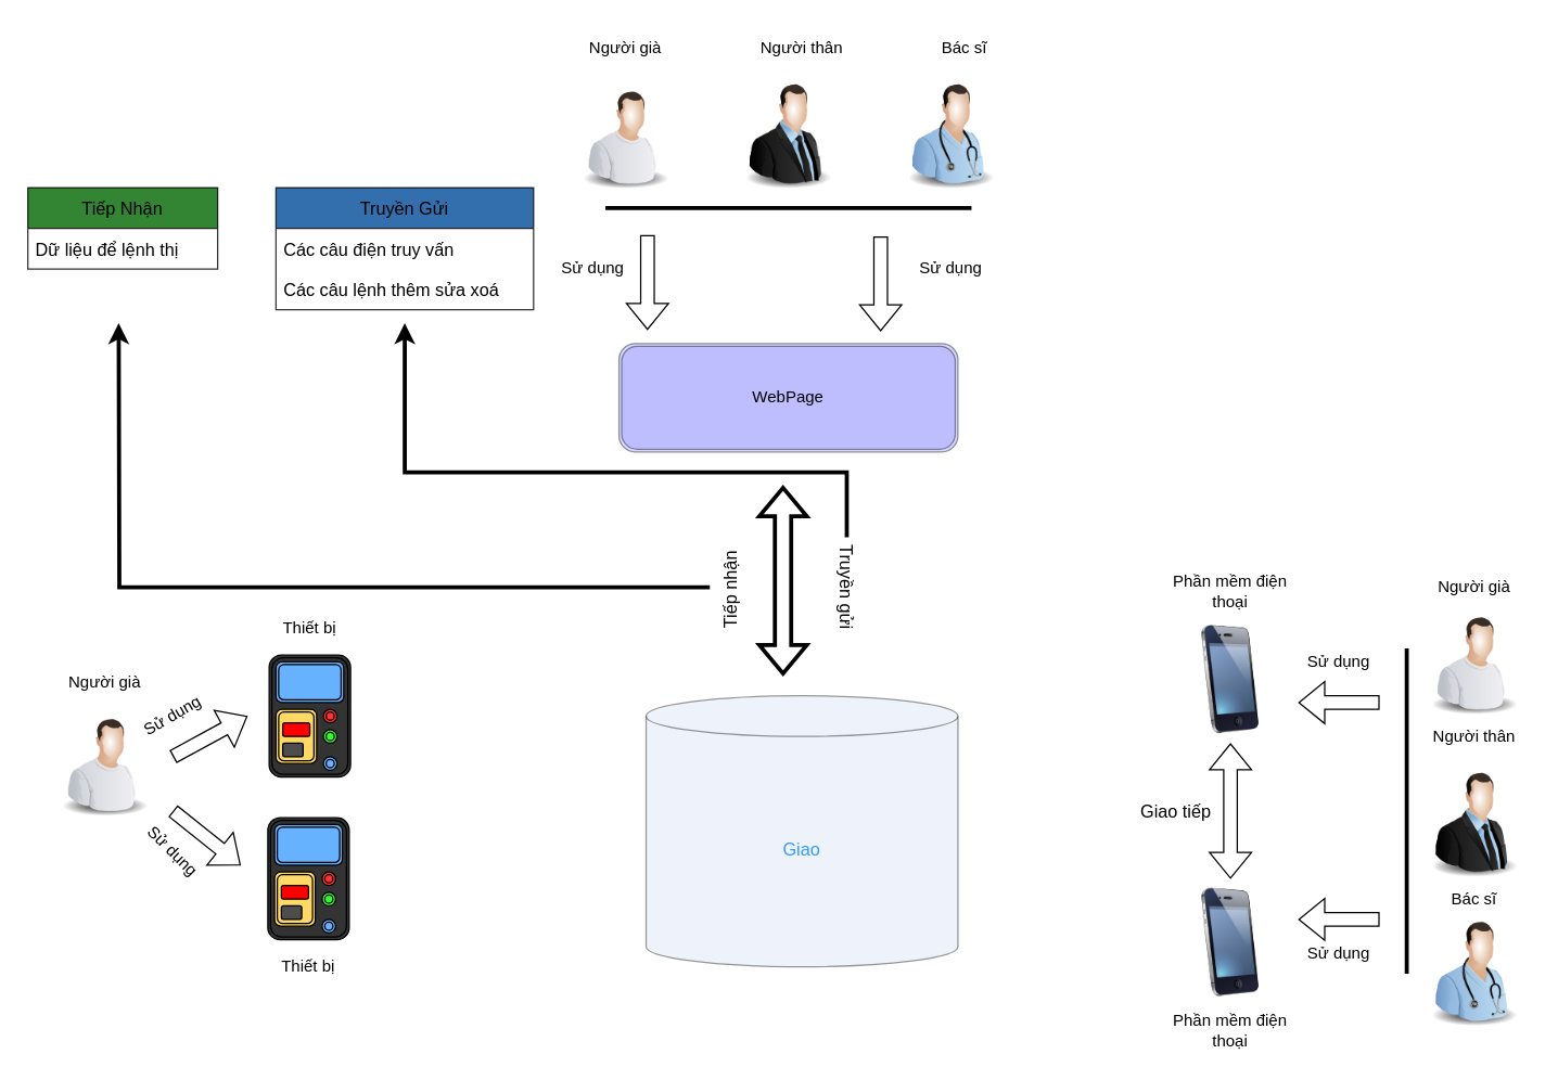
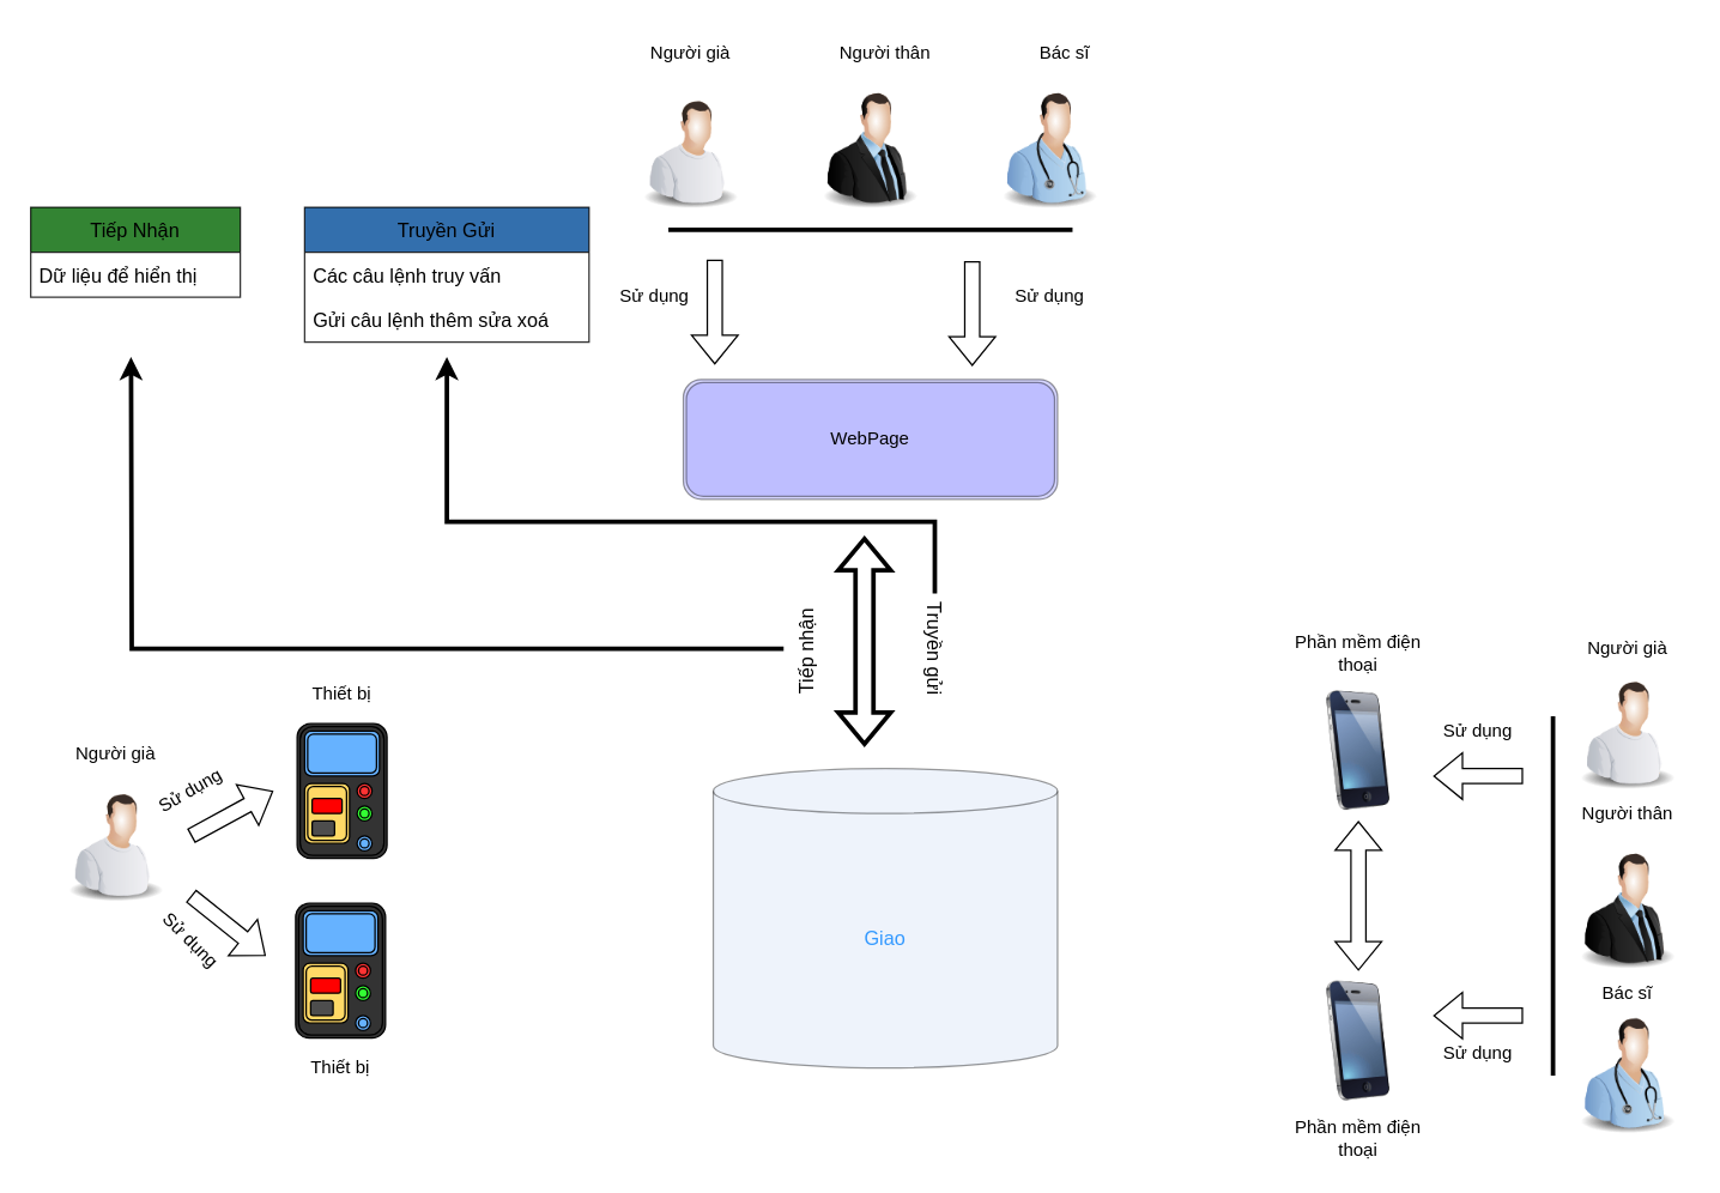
  <mxCell id="0" />
  <mxCell id="1" parent="0" />
  <mxCell id="2" value="" style="image;html=1;image=img/lib/clip_art/people/Nurse_Man_128x128.png" vertex="1" parent="1"><mxGeometry x="661" y="60" width="80" height="80" as="geometry" /></mxCell>
  <mxCell id="3" value="" style="image;html=1;image=img/lib/clip_art/people/Suit_Man_128x128.png" vertex="1" parent="1"><mxGeometry x="541" y="60" width="80" height="80" as="geometry" /></mxCell>
  <mxCell id="4" value="" style="image;html=1;image=img/lib/clip_art/people/Worker_Man_128x128.png" vertex="1" parent="1"><mxGeometry x="421" y="60" width="80" height="80" as="geometry" /></mxCell>
  <mxCell id="5" value="" style="image;html=1;image=img/lib/clip_art/telecommunication/iPhone_128x128.png" vertex="1" parent="1"><mxGeometry x="867" y="461" width="80" height="80" as="geometry" /></mxCell>
  <mxCell id="6" value="" style="image;html=1;image=img/lib/clip_art/telecommunication/iPhone_128x128.png" vertex="1" parent="1"><mxGeometry x="867" y="655" width="80" height="80" as="geometry" /></mxCell>
  <mxCell id="7" value="" style="image;html=1;image=img/lib/clip_art/people/Worker_Man_128x128.png" vertex="1" parent="1"><mxGeometry x="1047" y="448" width="80" height="80" as="geometry" /></mxCell>
  <mxCell id="8" value="" style="image;html=1;image=img/lib/clip_art/people/Suit_Man_128x128.png" vertex="1" parent="1"><mxGeometry x="1047" y="568" width="80" height="80" as="geometry" /></mxCell>
  <mxCell id="9" value="" style="image;html=1;image=img/lib/clip_art/people/Nurse_Man_128x128.png" vertex="1" parent="1"><mxGeometry x="1047" y="678" width="80" height="80" as="geometry" /></mxCell>
  <mxCell id="10" value="" style="image;html=1;image=img/lib/clip_art/people/Worker_Man_128x128.png" vertex="1" parent="1"><mxGeometry x="37" y="523" width="80" height="80" as="geometry" /></mxCell>
  <mxCell id="11" value="" style="shape=ext;double=1;rounded=1;whiteSpace=wrap;html=1;rotation=90;fillColor=#333333;" vertex="1" parent="1"><mxGeometry x="182" y="618" width="90" height="60" as="geometry" /></mxCell>
  <mxCell id="12" value="" style="shape=ext;double=1;rounded=1;whiteSpace=wrap;html=1;fillColor=#66B2FF;" vertex="1" parent="1"><mxGeometry x="202" y="608" width="50" height="30" as="geometry" /></mxCell>
  <mxCell id="13" value="" style="ellipse;shape=doubleEllipse;whiteSpace=wrap;html=1;aspect=fixed;fillColor=#FF3333;" vertex="1" parent="1"><mxGeometry x="237" y="643" width="10" height="10" as="geometry" /></mxCell>
  <mxCell id="14" value="" style="ellipse;shape=doubleEllipse;whiteSpace=wrap;html=1;aspect=fixed;fillColor=#66B2FF;" vertex="1" parent="1"><mxGeometry x="237" y="678" width="10" height="10" as="geometry" /></mxCell>
  <mxCell id="15" value="" style="ellipse;shape=doubleEllipse;whiteSpace=wrap;html=1;aspect=fixed;fillColor=#33FF33;" vertex="1" parent="1"><mxGeometry x="237" y="658" width="10" height="10" as="geometry" /></mxCell>
  <mxCell id="16" value="" style="shape=ext;double=1;rounded=1;whiteSpace=wrap;html=1;fillColor=#FFD966;rotation=90;" vertex="1" parent="1"><mxGeometry y="648" width="40" height="30" as="geometry" x="197" /></mxCell>
  <mxCell id="17" value="" style="rounded=1;whiteSpace=wrap;html=1;fillColor=#FF0000;" vertex="1" parent="1"><mxGeometry x="207" y="653" width="20" height="10" as="geometry" /></mxCell>
  <mxCell id="18" value="" style="rounded=1;whiteSpace=wrap;html=1;fillColor=#4D4D4D;" vertex="1" parent="1"><mxGeometry x="207" y="668" width="15" height="10" as="geometry" /></mxCell>
  <mxCell id="19" value="" style="shape=ext;double=1;rounded=1;whiteSpace=wrap;html=1;rotation=90;fillColor=#333333;" vertex="1" parent="1"><mxGeometry x="183" y="498" width="90" height="60" as="geometry" /></mxCell>
  <mxCell id="20" value="" style="shape=ext;double=1;rounded=1;whiteSpace=wrap;html=1;fillColor=#66B2FF;" vertex="1" parent="1"><mxGeometry x="203" y="488" width="50" height="30" as="geometry" /></mxCell>
  <mxCell id="21" value="" style="ellipse;shape=doubleEllipse;whiteSpace=wrap;html=1;aspect=fixed;fillColor=#FF3333;" vertex="1" parent="1"><mxGeometry x="238" y="523" width="10" height="10" as="geometry" /></mxCell>
  <mxCell id="22" value="" style="ellipse;shape=doubleEllipse;whiteSpace=wrap;html=1;aspect=fixed;fillColor=#66B2FF;" vertex="1" parent="1"><mxGeometry x="238" y="558" width="10" height="10" as="geometry" /></mxCell>
  <mxCell id="23" value="" style="ellipse;shape=doubleEllipse;whiteSpace=wrap;html=1;aspect=fixed;fillColor=#33FF33;" vertex="1" parent="1"><mxGeometry x="238" y="538" width="10" height="10" as="geometry" /></mxCell>
  <mxCell id="24" value="" style="shape=ext;double=1;rounded=1;whiteSpace=wrap;html=1;fillColor=#FFD966;rotation=90;" vertex="1" parent="1"><mxGeometry x="198" y="528" width="40" height="30" as="geometry" /></mxCell>
  <mxCell id="25" value="" style="rounded=1;whiteSpace=wrap;html=1;fillColor=#FF0000;" vertex="1" parent="1"><mxGeometry x="208" y="533" width="20" height="10" as="geometry" /></mxCell>
  <mxCell id="26" value="" style="rounded=1;whiteSpace=wrap;html=1;fillColor=#4D4D4D;" vertex="1" parent="1"><mxGeometry x="208" y="548" width="15" height="10" as="geometry" /></mxCell>
  <mxCell id="27" value="" style="shape=flexArrow;endArrow=classic;html=1;rounded=0;" edge="1" parent="1"><mxGeometry width="50" height="50" relative="1" as="geometry"><mxPoint x="127" y="558" as="sourcePoint" /><mxPoint x="182" y="528" as="targetPoint" /></mxGeometry></mxCell>
  <mxCell id="28" value="" style="shape=flexArrow;endArrow=classic;html=1;rounded=0;" edge="1" parent="1"><mxGeometry width="50" height="50" relative="1" as="geometry"><mxPoint x="127" y="598" as="sourcePoint" /><mxPoint x="177" y="638" as="targetPoint" /></mxGeometry></mxCell>
  <mxCell id="29" value="Sử dụng" style="text;html=1;strokeColor=none;fillColor=none;align=center;verticalAlign=middle;whiteSpace=wrap;rounded=0;rotation=-30;" vertex="1" parent="1"><mxGeometry x="97" y="513" width="60" height="30" as="geometry" /></mxCell>
  <mxCell id="30" value="Sử dụng" style="text;html=1;strokeColor=none;fillColor=none;align=center;verticalAlign=middle;whiteSpace=wrap;rounded=0;rotation=45;" vertex="1" parent="1"><mxGeometry x="97" y="613" width="60" height="30" as="geometry" /></mxCell>
  <mxCell id="31" value="Người già" style="text;html=1;strokeColor=none;fillColor=none;align=center;verticalAlign=middle;whiteSpace=wrap;rounded=0;" vertex="1" parent="1"><mxGeometry x="47" y="488" width="60" height="30" as="geometry" /></mxCell>
  <mxCell id="32" value="Người già" style="text;html=1;strokeColor=none;fillColor=none;align=center;verticalAlign=middle;whiteSpace=wrap;rounded=0;" vertex="1" parent="1"><mxGeometry x="431" y="20" width="60" height="30" as="geometry" /></mxCell>
  <mxCell id="33" value="Người thân" style="text;html=1;strokeColor=none;fillColor=none;align=center;verticalAlign=middle;whiteSpace=wrap;rounded=0;" vertex="1" parent="1"><mxGeometry x="551" y="20" width="80" height="30" as="geometry" /></mxCell>
  <mxCell id="34" value="Bác sĩ" style="text;html=1;strokeColor=none;fillColor=none;align=center;verticalAlign=middle;whiteSpace=wrap;rounded=0;" vertex="1" parent="1"><mxGeometry x="681" y="20" width="60" height="30" as="geometry" /></mxCell>
  <mxCell id="35" value="Thiết bị" style="text;html=1;strokeColor=none;fillColor=none;align=center;verticalAlign=middle;whiteSpace=wrap;rounded=0;" vertex="1" parent="1"><mxGeometry x="198" y="448" width="60" height="30" as="geometry" /></mxCell>
  <mxCell id="36" value="Thiết bị" style="text;html=1;strokeColor=none;fillColor=none;align=center;verticalAlign=middle;whiteSpace=wrap;rounded=0;" vertex="1" parent="1"><mxGeometry y="698" width="60" height="30" as="geometry" x="197" /></mxCell>
  <mxCell id="37" value="" style="shape=flexArrow;endArrow=classic;html=1;rounded=0;fillColor=none;" edge="1" parent="1"><mxGeometry width="50" height="50" relative="1" as="geometry"><mxPoint x="1017" y="678" as="sourcePoint" /><mxPoint x="957" y="678" as="targetPoint" /></mxGeometry></mxCell>
  <mxCell id="38" value="" style="endArrow=none;html=1;rounded=0;fillColor=#003300;strokeWidth=3;" edge="1" parent="1"><mxGeometry width="50" height="50" relative="1" as="geometry"><mxPoint x="1037" y="718" as="sourcePoint" /><mxPoint x="1037" y="478" as="targetPoint" /></mxGeometry></mxCell>
  <mxCell id="39" value="" style="shape=flexArrow;endArrow=classic;html=1;rounded=0;fillColor=none;" edge="1" parent="1"><mxGeometry width="50" height="50" relative="1" as="geometry"><mxPoint x="1017" y="518" as="sourcePoint" /><mxPoint x="957" y="518" as="targetPoint" /></mxGeometry></mxCell>
  <mxCell id="40" value="Sử dụng" style="text;html=1;strokeColor=none;fillColor=none;align=center;verticalAlign=middle;whiteSpace=wrap;rounded=0;rotation=0;" vertex="1" parent="1"><mxGeometry x="957" y="473" width="60" height="30" as="geometry" /></mxCell>
  <mxCell id="41" value="Sử dụng" style="text;html=1;strokeColor=none;fillColor=none;align=center;verticalAlign=middle;whiteSpace=wrap;rounded=0;rotation=0;" vertex="1" parent="1"><mxGeometry x="957" y="688" width="60" height="30" as="geometry" /></mxCell>
  <mxCell id="42" value="Phần mềm điện thoại" style="text;html=1;strokeColor=none;fillColor=none;align=center;verticalAlign=middle;whiteSpace=wrap;rounded=0;" vertex="1" parent="1"><mxGeometry x="857" y="421" width="100" height="30" as="geometry" /></mxCell>
  <mxCell id="43" value="Phần mềm điện thoại" style="text;html=1;strokeColor=none;fillColor=none;align=center;verticalAlign=middle;whiteSpace=wrap;rounded=0;" vertex="1" parent="1"><mxGeometry x="857" y="745" width="100" height="30" as="geometry" /></mxCell>
  <mxCell id="44" value="Người già" style="text;html=1;strokeColor=none;fillColor=none;align=center;verticalAlign=middle;whiteSpace=wrap;rounded=0;" vertex="1" parent="1"><mxGeometry x="1057" y="418" width="60" height="30" as="geometry" /></mxCell>
  <mxCell id="45" value="Người thân" style="text;html=1;strokeColor=none;fillColor=none;align=center;verticalAlign=middle;whiteSpace=wrap;rounded=0;" vertex="1" parent="1"><mxGeometry x="1047" y="528" width="80" height="30" as="geometry" /></mxCell>
  <mxCell id="46" value="Bác sĩ" style="text;html=1;strokeColor=none;fillColor=none;align=center;verticalAlign=middle;whiteSpace=wrap;rounded=0;" vertex="1" parent="1"><mxGeometry x="1057" y="648" width="60" height="30" as="geometry" /></mxCell>
  <mxCell id="47" value="" style="endArrow=none;html=1;rounded=0;strokeWidth=3;fillColor=none;" edge="1" parent="1"><mxGeometry width="50" height="50" relative="1" as="geometry"><mxPoint x="446" y="153" as="sourcePoint" /><mxPoint x="716" y="153" as="targetPoint" /></mxGeometry></mxCell>
  <mxCell id="48" value="Sử dụng" style="text;html=1;strokeColor=none;fillColor=none;align=center;verticalAlign=middle;whiteSpace=wrap;rounded=0;rotation=0;" vertex="1" parent="1"><mxGeometry x="407" y="183" width="60" height="30" as="geometry" /></mxCell>
  <mxCell id="49" value="" style="shape=flexArrow;endArrow=classic;html=1;rounded=0;fillColor=none;" edge="1" parent="1"><mxGeometry width="50" height="50" relative="1" as="geometry"><mxPoint x="477" y="173" as="sourcePoint" /><mxPoint x="477" y="243" as="targetPoint" /></mxGeometry></mxCell>
  <mxCell id="50" value="Sử dụng" style="text;html=1;strokeColor=none;fillColor=none;align=center;verticalAlign=middle;whiteSpace=wrap;rounded=0;rotation=0;" vertex="1" parent="1"><mxGeometry x="671" y="183" width="60" height="30" as="geometry" /></mxCell>
  <mxCell id="51" value="" style="shape=flexArrow;endArrow=classic;html=1;rounded=0;fillColor=none;" edge="1" parent="1"><mxGeometry width="50" height="50" relative="1" as="geometry"><mxPoint x="649" y="174" as="sourcePoint" /><mxPoint x="649" y="244" as="targetPoint" /></mxGeometry></mxCell>
  <mxCell id="52" value="WebPage" style="shape=ext;double=1;rounded=1;whiteSpace=wrap;html=1;fillColor=#9999FF;opacity=40;" vertex="1" parent="1"><mxGeometry x="456" y="253" width="250" height="80" as="geometry" /></mxCell>
  <mxCell id="53" value="&lt;font style=&quot;font-size: 13px&quot; color=&quot;#3399ff&quot;&gt;Giao&lt;/font&gt;" style="shape=cylinder3;whiteSpace=wrap;html=1;boundedLbl=1;backgroundOutline=1;size=15;fillColor=#D4E1F5;opacity=40;" vertex="1" parent="1"><mxGeometry x="476" y="513" width="230" height="200" as="geometry" /></mxCell>
  <mxCell id="54" value="" style="shape=flexArrow;endArrow=classic;startArrow=classic;html=1;rounded=0;fontSize=13;fontColor=#3399FF;strokeWidth=3;fillColor=none;" edge="1" parent="1"><mxGeometry width="100" height="100" relative="1" as="geometry"><mxPoint x="577" y="498" as="sourcePoint" /><mxPoint x="577" y="358" as="targetPoint" /></mxGeometry></mxCell>
  <mxCell id="55" value="" style="edgeStyle=orthogonalEdgeStyle;rounded=0;orthogonalLoop=1;jettySize=auto;html=1;fontSize=13;fontColor=#000000;strokeWidth=3;fillColor=none;" edge="1" parent="1" source="56"><mxGeometry relative="1" as="geometry"><mxPoint x="87" y="238" as="targetPoint" /></mxGeometry></mxCell>
  <mxCell id="56" value="&lt;font color=&quot;#000000&quot;&gt;Tiếp nhận&amp;nbsp;&lt;/font&gt;" style="text;html=1;strokeColor=none;fillColor=none;align=center;verticalAlign=middle;whiteSpace=wrap;rounded=0;fontSize=13;fontColor=#3399FF;opacity=40;rotation=-90;" vertex="1" parent="1"><mxGeometry x="501" y="418" width="74" height="30" as="geometry" /></mxCell>
  <mxCell id="57" value="" style="edgeStyle=orthogonalEdgeStyle;rounded=0;orthogonalLoop=1;jettySize=auto;html=1;fontSize=13;fontColor=#000000;strokeWidth=3;fillColor=none;" edge="1" parent="1" source="58"><mxGeometry relative="1" as="geometry"><mxPoint x="298" y="238" as="targetPoint" /><Array as="points"><mxPoint x="624" y="348" /><mxPoint x="298" y="348" /></Array></mxGeometry></mxCell>
  <mxCell id="58" value="&lt;font color=&quot;#000000&quot;&gt;Truyền gửi&lt;br&gt;&lt;/font&gt;" style="text;html=1;strokeColor=none;fillColor=none;align=center;verticalAlign=middle;whiteSpace=wrap;rounded=0;fontSize=13;fontColor=#3399FF;opacity=40;rotation=90;" vertex="1" parent="1"><mxGeometry x="587" y="418" width="74" height="30" as="geometry" /></mxCell>
  <mxCell id="59" value="Truyền Gửi" style="swimlane;fontStyle=0;childLayout=stackLayout;horizontal=1;startSize=30;horizontalStack=0;resizeParent=1;resizeParentMax=0;resizeLast=0;collapsible=1;marginBottom=0;fontSize=13;fontColor=#000000;fillColor=#004C99;opacity=80;" vertex="1" parent="1"><mxGeometry x="203" y="138" width="190" height="90" as="geometry" /></mxCell>
- <mxCell id="60" value="Các câu điện truy vấn" style="text;strokeColor=none;fillColor=none;align=left;verticalAlign=middle;spacingLeft=4;spacingRight=4;overflow=hidden;points=[[0,0.5],[1,0.5]];portConstraint=eastwest;rotatable=0;fontSize=13;fontColor=#000000;opacity=40;" vertex="1" parent="59"><mxGeometry y="30" width="190" height="30" as="geometry" /></mxCell>
- <mxCell id="61" value="Các câu lệnh thêm sửa xoá" style="text;strokeColor=none;fillColor=none;align=left;verticalAlign=middle;spacingLeft=4;spacingRight=4;overflow=hidden;points=[[0,0.5],[1,0.5]];portConstraint=eastwest;rotatable=0;fontSize=13;fontColor=#000000;opacity=40;" vertex="1" parent="59"><mxGeometry y="60" width="190" height="30" as="geometry" /></mxCell>
+ <mxCell id="60" value="Các câu lệnh truy vấn" style="text;strokeColor=none;fillColor=none;align=left;verticalAlign=middle;spacingLeft=4;spacingRight=4;overflow=hidden;points=[[0,0.5],[1,0.5]];portConstraint=eastwest;rotatable=0;fontSize=13;fontColor=#000000;opacity=40;" vertex="1" parent="59"><mxGeometry y="30" width="190" height="30" as="geometry" /></mxCell>
+ <mxCell id="61" value="Gửi câu lệnh thêm sửa xoá" style="text;strokeColor=none;fillColor=none;align=left;verticalAlign=middle;spacingLeft=4;spacingRight=4;overflow=hidden;points=[[0,0.5],[1,0.5]];portConstraint=eastwest;rotatable=0;fontSize=13;fontColor=#000000;opacity=40;" vertex="1" parent="59"><mxGeometry y="60" width="190" height="30" as="geometry" /></mxCell>
  <mxCell id="62" value="Tiếp Nhận" style="swimlane;fontStyle=0;childLayout=stackLayout;horizontal=1;startSize=30;horizontalStack=0;resizeParent=1;resizeParentMax=0;resizeLast=0;collapsible=1;marginBottom=0;fontSize=13;fontColor=#000000;fillColor=#006600;opacity=80;" vertex="1" parent="1"><mxGeometry x="20" y="138" width="140" height="60" as="geometry" /></mxCell>
- <mxCell id="63" value="Dữ liệu để lệnh thị" style="text;strokeColor=none;fillColor=none;align=left;verticalAlign=middle;spacingLeft=4;spacingRight=4;overflow=hidden;points=[[0,0.5],[1,0.5]];portConstraint=eastwest;rotatable=0;fontSize=13;fontColor=#000000;opacity=40;" vertex="1" parent="62"><mxGeometry y="30" width="140" height="30" as="geometry" /></mxCell>
+ <mxCell id="63" value="Dữ liệu để hiển thị" style="text;strokeColor=none;fillColor=none;align=left;verticalAlign=middle;spacingLeft=4;spacingRight=4;overflow=hidden;points=[[0,0.5],[1,0.5]];portConstraint=eastwest;rotatable=0;fontSize=13;fontColor=#000000;opacity=40;" vertex="1" parent="62"><mxGeometry y="30" width="140" height="30" as="geometry" /></mxCell>
  <mxCell id="64" value="" style="shape=flexArrow;endArrow=classic;startArrow=classic;html=1;rounded=0;fontSize=13;fontColor=#000000;strokeWidth=1;fillColor=none;" edge="1" parent="1"><mxGeometry width="100" height="100" relative="1" as="geometry"><mxPoint x="907" y="648" as="sourcePoint" /><mxPoint x="907" y="548" as="targetPoint" /></mxGeometry></mxCell>
- <mxCell id="65" value="Giao tiếp" style="text;html=1;strokeColor=none;fillColor=none;align=center;verticalAlign=middle;whiteSpace=wrap;rounded=0;fontSize=13;fontColor=#000000;opacity=80;" vertex="1" parent="1"><mxGeometry x="837" y="583" width="60" height="30" as="geometry" /></mxCell>
